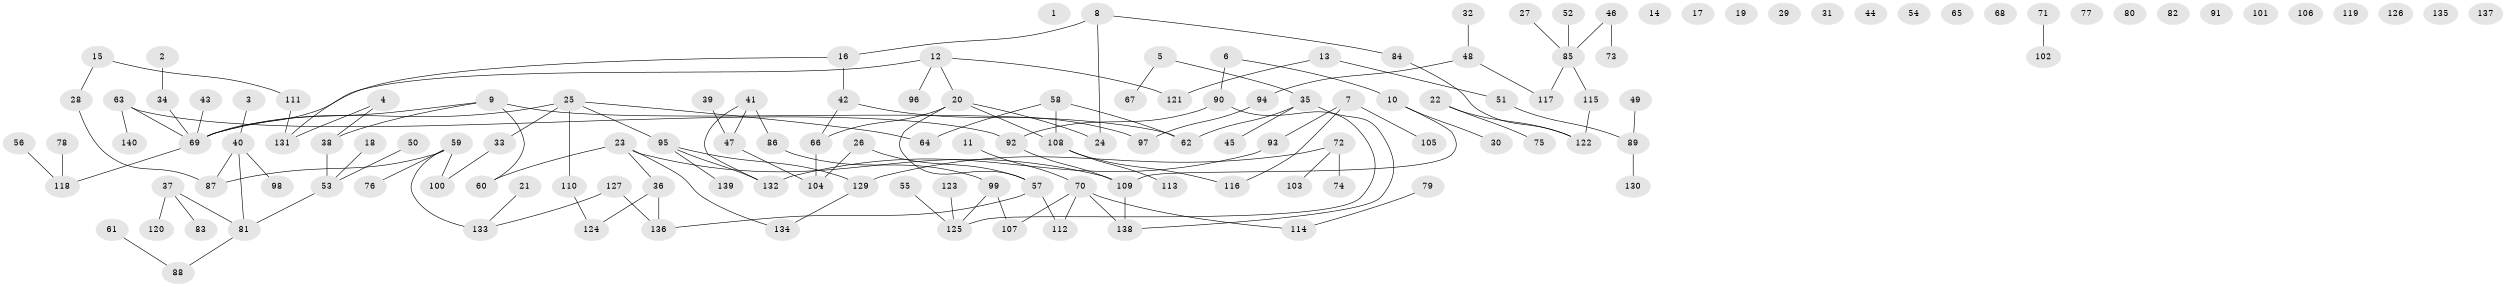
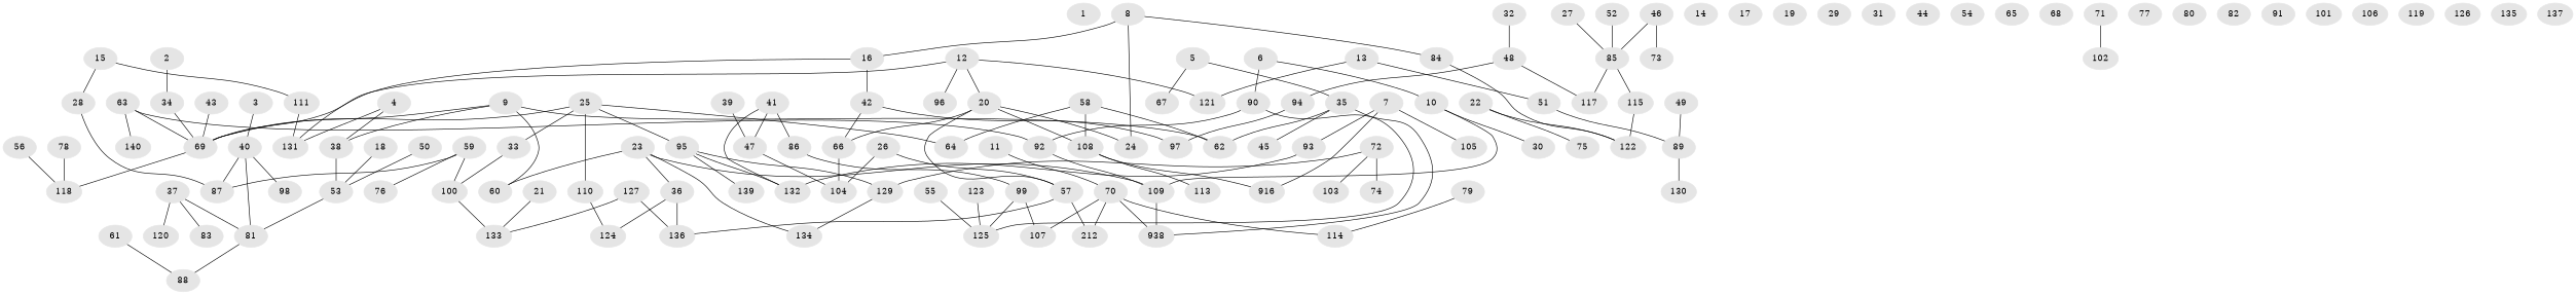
  graph {
    node [color=gray90 style=filled]
    1
    2
    34
    69
    3
    40
    87
    81
    98
    4
    38
    131
    53
    5
    35
    67
    62
    45
-   138
+   138 [label=938]
    6
    10
    90
    30
    109
    125
    92
    7
    93
    105
-   116
+   116 [label=916]
    132
    8
    16
    24
    84
    42
    122
    9
    60
    118
    11
    70
-   112
+   112 [label=212]
    107
    114
    12
    20
    96
    121
    57
    66
    108
    13
    51
    89
    14
    15
    28
    111
    97
    17
    18
    19
    136
    104
    113
    21
    133
    22
    75
    23
    36
    134
    124
    25
    33
    64
    95
    110
    100
    129
    139
    26
    27
    85
    117
    115
    29
    31
    32
    48
    94
    37
    83
    120
    88
    39
    47
    41
    86
    99
    43
    44
    46
    73
    49
    130
    50
    52
    54
    55
    56
    58
    59
    76
    61
    63
    140
    65
    68
    71
    102
    72
    74
    103
    77
    78
    79
    80
    82
    91
    101
    106
    119
    123
    126
    127
    135
    137
    2 -- 34
    34 -- 69
    69 -- 118
    3 -- 40
    40 -- 87
    40 -- 81
    40 -- 98
    81 -- 88
    4 -- 38
    4 -- 131
    38 -- 53
    53 -- 81
    5 -- 35
    5 -- 67
    35 -- 62
    35 -- 45
    35 -- 138
    6 -- 10
    6 -- 90
    10 -- 30
    10 -- 109
    90 -- 125
    90 -- 92
    109 -- 138
    92 -- 109
    7 -- 93
    7 -- 105
    7 -- 116
    93 -- 132
    8 -- 16
    8 -- 24
    8 -- 84
    16 -- 131
    16 -- 42
    84 -- 122
    42 -- 66
    42 -- 97
    9 -- 69
    9 -- 38
    9 -- 62
    9 -- 60
    11 -- 70
    70 -- 138
    70 -- 112
    70 -- 107
    70 -- 114
    12 -- 69
    12 -- 20
    12 -- 96
    12 -- 121
    20 -- 24
    20 -- 57
    20 -- 66
    20 -- 108
    57 -- 112
    57 -- 136
    66 -- 104
    108 -- 116
    108 -- 113
    13 -- 121
    13 -- 51
    51 -- 89
    89 -- 130
    15 -- 28
    15 -- 111
    28 -- 87
    111 -- 131
    18 -- 53
    21 -- 133
    22 -- 122
    22 -- 75
    23 -- 109
    23 -- 60
    23 -- 36
    23 -- 134
    36 -- 136
    36 -- 124
    25 -- 69
    25 -- 33
    25 -- 64
    25 -- 95
    25 -- 110
    33 -- 100
    95 -- 132
    95 -- 129
    95 -- 139
    110 -- 124
    129 -- 134
    26 -- 57
    26 -- 104
    27 -- 85
    85 -- 117
    85 -- 115
    115 -- 122
    32 -- 48
    48 -- 117
    48 -- 94
    94 -- 97
    37 -- 81
    37 -- 83
    37 -- 120
    39 -- 47
    47 -- 104
    41 -- 132
    41 -- 47
    41 -- 86
    86 -- 99
    99 -- 125
    99 -- 107
    43 -- 69
    46 -- 85
    46 -- 73
    49 -- 89
    50 -- 53
    52 -- 85
    55 -- 125
    56 -- 118
    58 -- 62
    58 -- 108
    58 -- 64
    59 -- 87
-   59 -- 133
+   100 -- 133
    59 -- 100
    59 -- 76
    61 -- 88
    63 -- 69
    63 -- 92
    63 -- 140
    71 -- 102
    72 -- 129
    72 -- 74
    72 -- 103
    78 -- 118
    79 -- 114
    123 -- 125
    127 -- 136
    127 -- 133
  }
